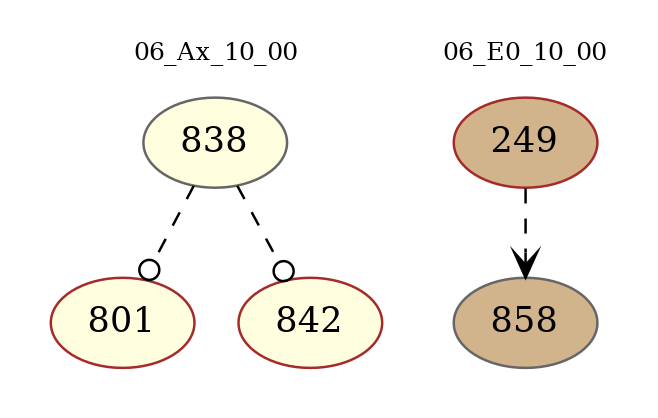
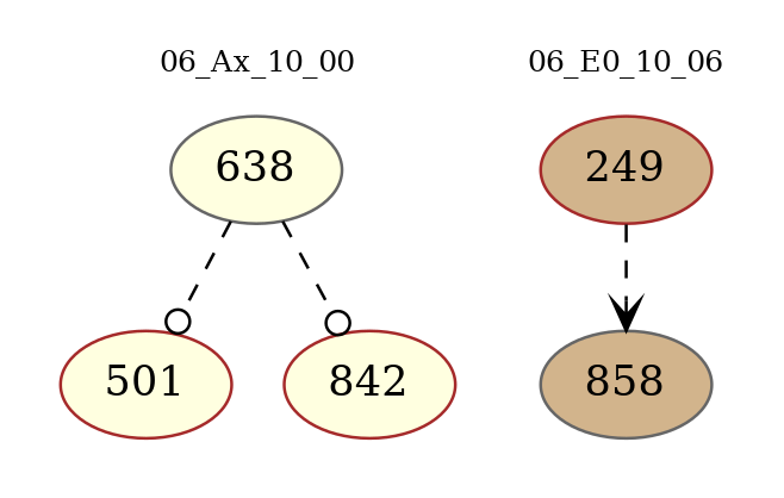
  digraph {
    node [color=brown fillcolor=lightyellow style=filled]
    edge [arrowhead=odot color=black style=dashed]
-   n1 [color=gray40 label=838]
-   n2 [label=801]
+   n1 [color=gray40 label=638]
+   n2 [label=501]
    n3 [label=842]
    n4 [fillcolor=tan label=249]
    n5 [color=gray40 fillcolor=tan label=858]
    subgraph cluster_1 {
      color=white
      fontsize=10
      label="06_Ax_10_00"
      n1
      n2
      n3
    }
    subgraph cluster_2 {
      color=white
      fontsize=10
-     label="06_E0_10_00"
+     label="06_E0_10_06"
      n4
      n5
    }
    n1 -> n2
    n1 -> n3
    n4 -> n5 [arrowhead=vee]
  }
